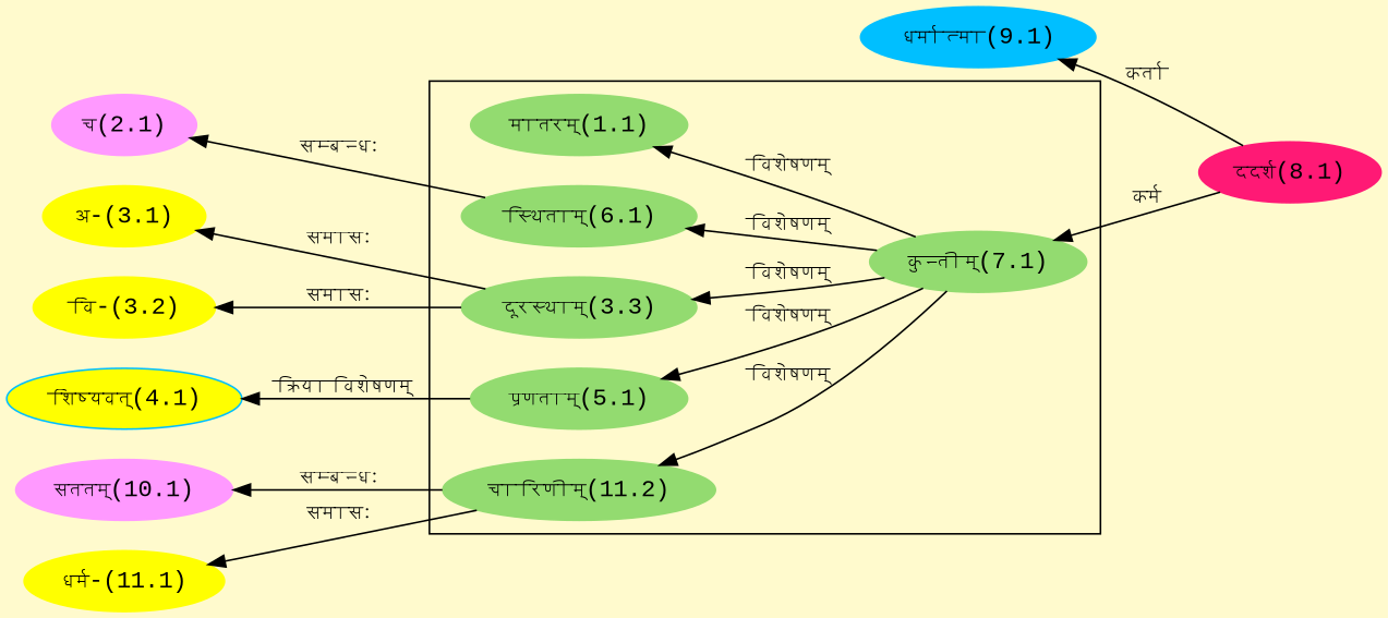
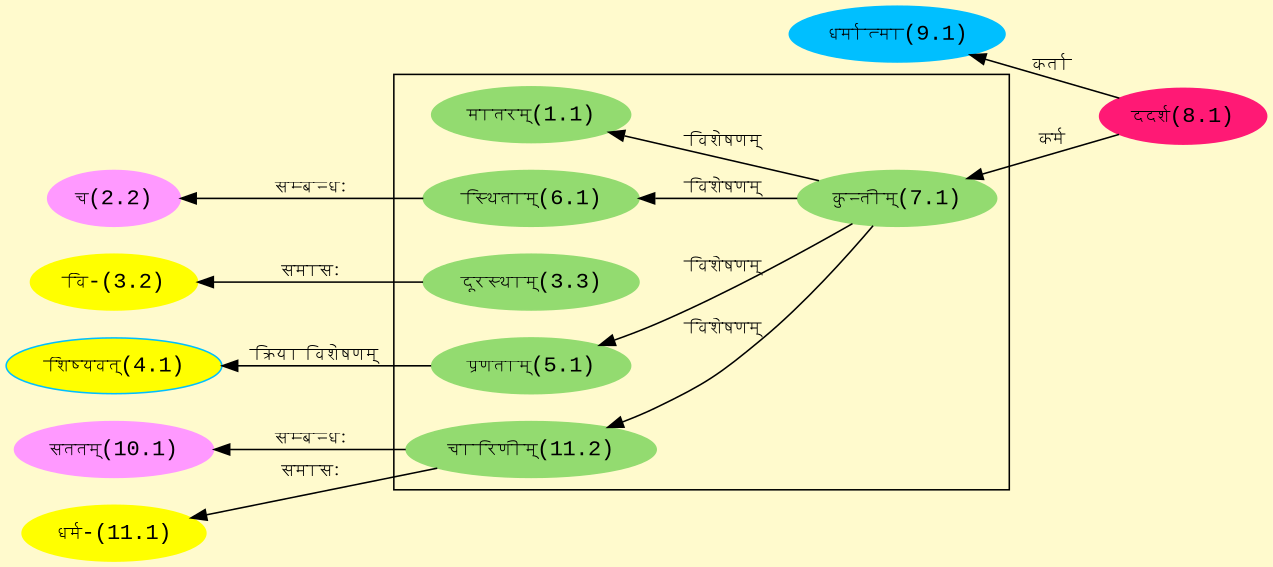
  digraph {
    bgcolor=lemonchiffon1
    compound=true
    fontname="Liberation Mono"
    rankdir=LR
    node [color="#93DB70" fontname="Liberation Mono" style=filled]
    edge [dir=back fontname="Liberation Mono"]
    n1 [label="मातरम्(1.1)"]
    n2 [label="कुन्तीम्(7.1)"]
    n3 [label="दूरस्थाम्(3.3)"]
    n4 [label="प्रणताम्(5.1)"]
    n5 [label="स्थिताम्(6.1)"]
    n6 [label="चारिणीम्(11.2)"]
    n7 [color="#FF1975" label="ददर्श(8.1)"]
-   n8 [color="#FF99FF" label="च(2.1)"]
-   n9 [color="#FFFF00" label="अ-(3.1)"]
+   n8 [color="#FF99FF" label="च(2.2)"]
    n10 [color="#FFFF00" label="वि-(3.2)"]
    n11 [color="#00BFFF" fillcolor="#FFFF00" label="शिष्यवत्(4.1)"]
    n12 [color="#00BFFF" label="धर्मात्मा(9.1)"]
    n13 [color="#FF99FF" label="सततम्(10.1)"]
    n14 [color="#FFFF00" label="धर्म-(11.1)"]
    subgraph cluster_1 {
      n1
      n2
      n3
      n4
      n5
      n6
    }
    n1 -> n2 [label="विशेषणम्"]
    n2 -> n7 [label="कर्म"]
-   n3 -> n2 [label="विशेषणम्"]
    n4 -> n2 [label="विशेषणम्"]
    n5 -> n2 [label="विशेषणम्"]
    n6 -> n2 [label="विशेषणम्"]
    n8 -> n5 [label="सम्बन्धः"]
-   n9 -> n3 [label="समासः"]
    n10 -> n3 [label="समासः"]
    n11 -> n4 [label="क्रियाविशेषणम्"]
    n12 -> n7 [label="कर्ता"]
    n13 -> n6 [label="सम्बन्धः"]
    n14 -> n6 [label="समासः"]
  }
